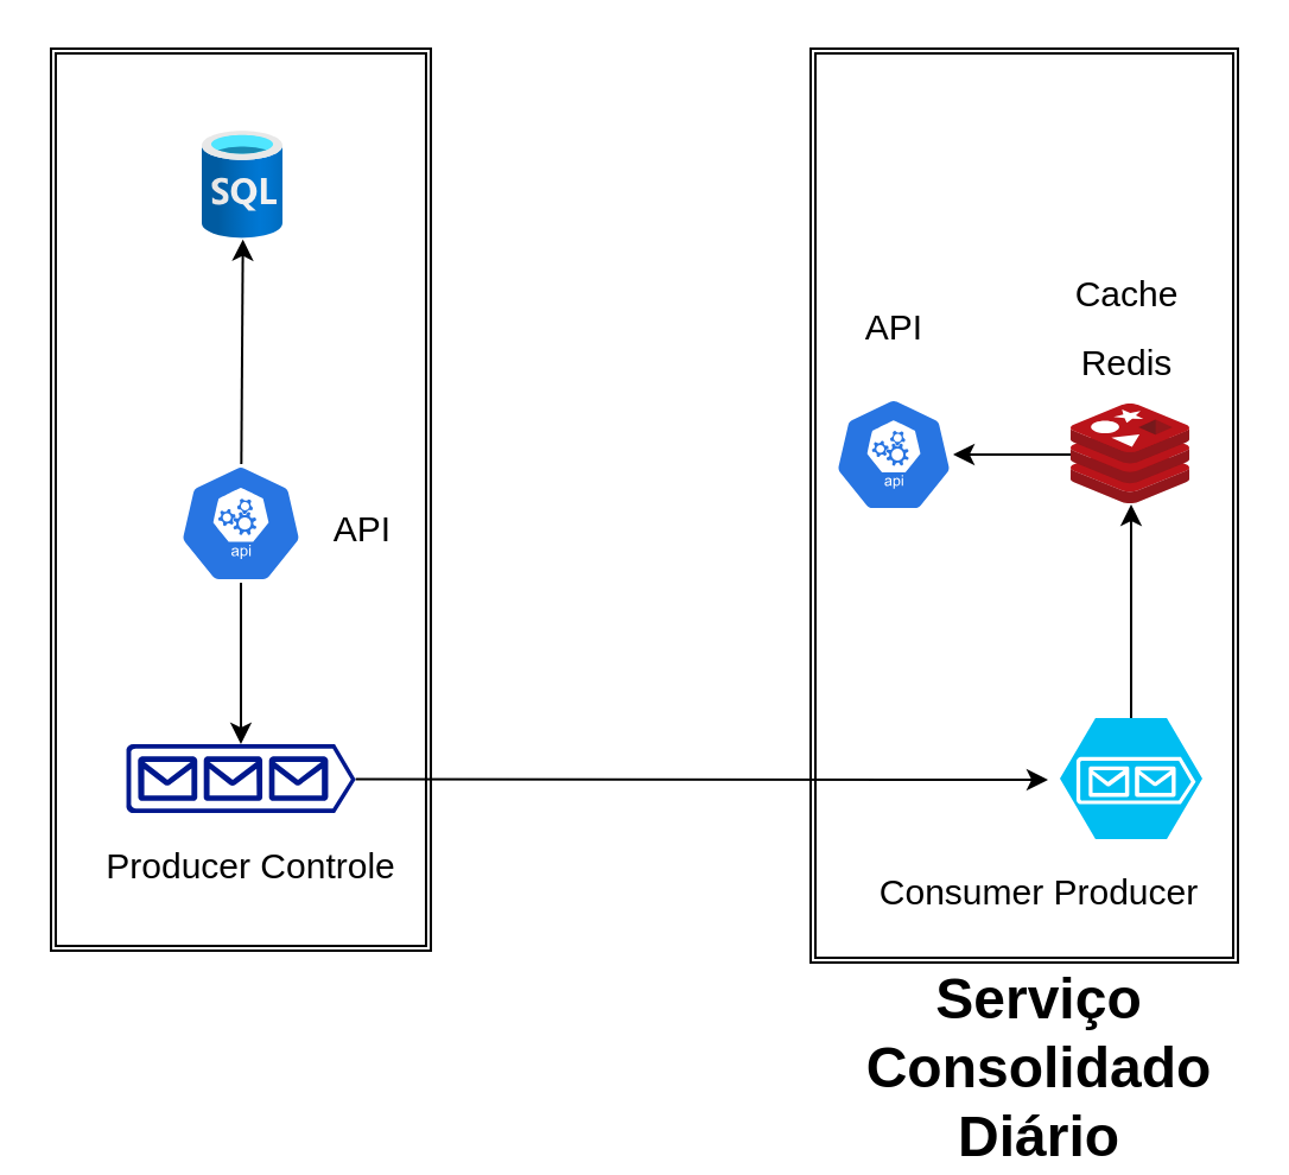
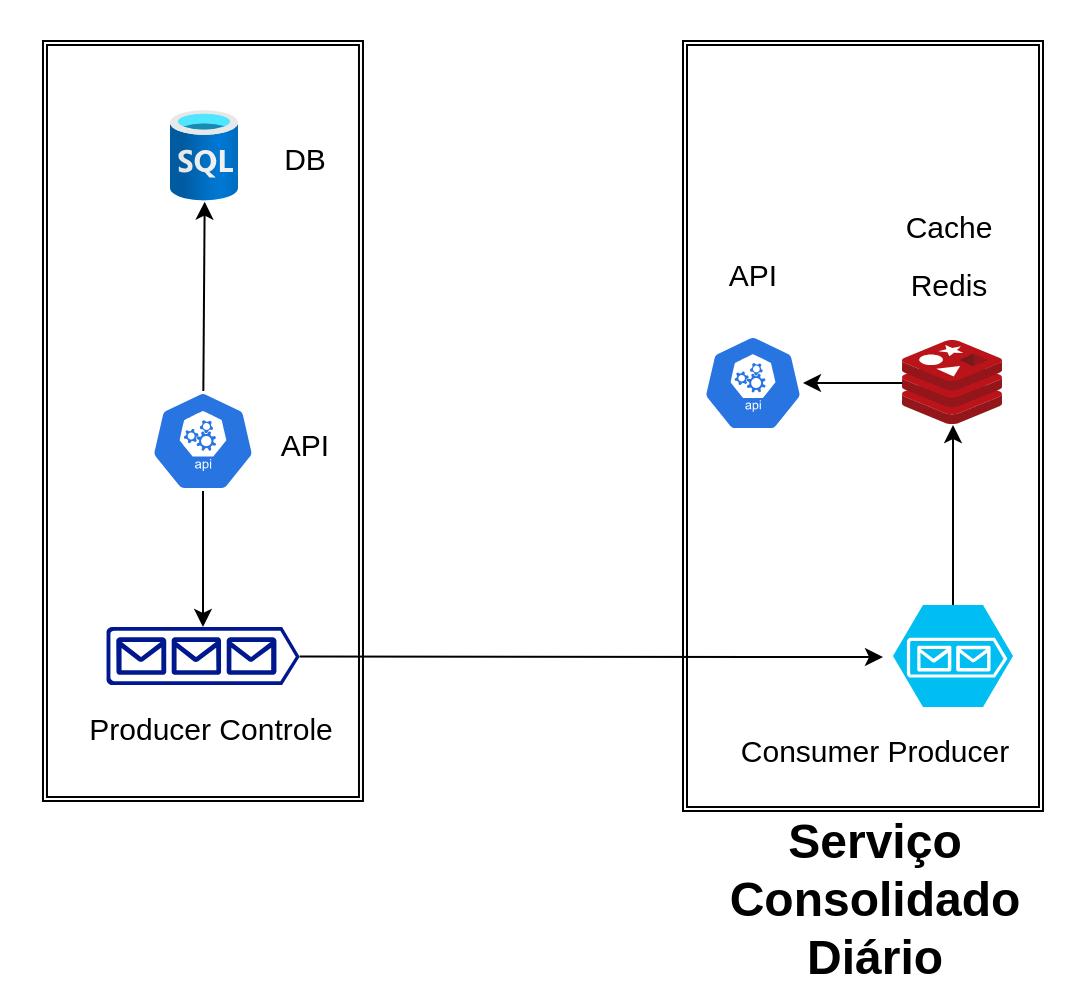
  <mxCell id="0" />
  <mxCell id="1" parent="0" />
  <mxCell id="2" value="" style="shape=ext;double=1;rounded=0;whiteSpace=wrap;html=1;" vertex="1" parent="1"><mxGeometry x="341" y="20" width="180" height="385" as="geometry" /></mxCell>
  <mxCell id="3" value="" style="shape=ext;double=1;rounded=0;whiteSpace=wrap;html=1;" vertex="1" parent="1"><mxGeometry x="20.99" y="20" width="160" height="380" as="geometry" /></mxCell>
  <mxCell id="4" value="" style="aspect=fixed;html=1;points=[];align=center;image;fontSize=12;image=img/lib/azure2/databases/SQL_Database.svg;" vertex="1" parent="1"><mxGeometry x="85" y="55" width="33.99" height="45.32" as="geometry" /></mxCell>
  <mxCell id="5" value="" style="edgeStyle=none;html=1;" edge="1" parent="1" source="6" target="10"><mxGeometry relative="1" as="geometry" /></mxCell>
  <mxCell id="6" value="" style="sketch=0;aspect=fixed;html=1;points=[];align=center;image;fontSize=12;image=img/lib/mscae/Cache_Redis_Product.svg;" vertex="1" parent="1"><mxGeometry x="451" y="170" width="50" height="42" as="geometry" /></mxCell>
  <mxCell id="7" style="edgeStyle=none;html=1;exitX=0.5;exitY=1;exitDx=0;exitDy=0;exitPerimeter=0;entryX=0.5;entryY=0;entryDx=0;entryDy=0;entryPerimeter=0;" edge="1" parent="1" source="9" target="12"><mxGeometry relative="1" as="geometry" /></mxCell>
  <mxCell id="8" value="" style="edgeStyle=none;html=1;" edge="1" parent="1" source="9" target="4"><mxGeometry relative="1" as="geometry" /></mxCell>
  <mxCell id="9" value="" style="sketch=0;html=1;dashed=0;whitespace=wrap;fillColor=#2875E2;strokeColor=#ffffff;points=[[0.005,0.63,0],[0.1,0.2,0],[0.9,0.2,0],[0.5,0,0],[0.995,0.63,0],[0.72,0.99,0],[0.5,1,0],[0.28,0.99,0]];verticalLabelPosition=bottom;align=center;verticalAlign=top;shape=mxgraph.kubernetes.icon;prIcon=api" vertex="1" parent="1"><mxGeometry x="70.99" y="195" width="60" height="50" as="geometry" /></mxCell>
  <mxCell id="10" value="" style="sketch=0;html=1;dashed=0;whitespace=wrap;fillColor=#2875E2;strokeColor=#ffffff;points=[[0.005,0.63,0],[0.1,0.2,0],[0.9,0.2,0],[0.5,0,0],[0.995,0.63,0],[0.72,0.99,0],[0.5,1,0],[0.28,0.99,0]];verticalLabelPosition=bottom;align=center;verticalAlign=top;shape=mxgraph.kubernetes.icon;prIcon=api" vertex="1" parent="1"><mxGeometry x="351" y="167" width="50" height="48" as="geometry" /></mxCell>
  <mxCell id="11" style="edgeStyle=none;html=1;exitX=1;exitY=0.51;exitDx=0;exitDy=0;exitPerimeter=0;" edge="1" parent="1" source="12"><mxGeometry relative="1" as="geometry"><mxPoint x="441" y="328" as="targetPoint" /></mxGeometry></mxCell>
  <mxCell id="12" value="" style="sketch=0;aspect=fixed;pointerEvents=1;shadow=0;dashed=0;html=1;strokeColor=none;labelPosition=center;verticalLabelPosition=bottom;verticalAlign=top;align=center;fillColor=#00188D;shape=mxgraph.azure.queue_generic" vertex="1" parent="1"><mxGeometry x="52.66" y="313" width="96.67" height="29" as="geometry" /></mxCell>
  <mxCell id="13" value="" style="edgeStyle=none;html=1;" edge="1" parent="1" source="14" target="6"><mxGeometry relative="1" as="geometry" /></mxCell>
  <mxCell id="14" value="" style="verticalLabelPosition=bottom;html=1;verticalAlign=top;align=center;strokeColor=none;fillColor=#00BEF2;shape=mxgraph.azure.storage_queue;" vertex="1" parent="1"><mxGeometry x="446" y="302" width="60" height="51" as="geometry" /></mxCell>
  <mxCell id="15" value="Serviço&lt;br&gt;Consolidado&lt;br&gt;Diário" style="text;strokeColor=none;fillColor=none;html=1;fontSize=24;fontStyle=1;verticalAlign=middle;align=center;" vertex="1" parent="1"><mxGeometry x="387" y="430" width="100" height="40" as="geometry" /></mxCell>
  <mxCell id="16" value="&lt;span style=&quot;font-weight: normal;&quot;&gt;&lt;font style=&quot;font-size: 15px;&quot;&gt;API&lt;/font&gt;&lt;/span&gt;" style="text;strokeColor=none;fillColor=none;html=1;fontSize=24;fontStyle=1;verticalAlign=middle;align=center;" vertex="1" parent="1"><mxGeometry x="127" y="200" width="50" height="40" as="geometry" /></mxCell>
+ <mxCell id="17" value="&lt;span style=&quot;font-weight: normal;&quot;&gt;&lt;font style=&quot;font-size: 15px;&quot;&gt;DB&lt;/font&gt;&lt;/span&gt;" style="text;strokeColor=none;fillColor=none;html=1;fontSize=24;fontStyle=1;verticalAlign=middle;align=center;" vertex="1" parent="1"><mxGeometry x="127" y="57" width="50" height="40" as="geometry" /></mxCell>
  <mxCell id="18" value="&lt;span style=&quot;font-weight: normal;&quot;&gt;&lt;font style=&quot;font-size: 15px;&quot;&gt;Producer Controle&lt;/font&gt;&lt;/span&gt;" style="text;strokeColor=none;fillColor=none;html=1;fontSize=24;fontStyle=1;verticalAlign=middle;align=center;" vertex="1" parent="1"><mxGeometry x="68.99" y="342" width="72.01" height="40" as="geometry" /></mxCell>
  <mxCell id="19" value="&lt;span style=&quot;font-weight: normal;&quot;&gt;&lt;font style=&quot;font-size: 15px;&quot;&gt;Consumer Producer&lt;/font&gt;&lt;/span&gt;" style="text;strokeColor=none;fillColor=none;html=1;fontSize=24;fontStyle=1;verticalAlign=middle;align=center;" vertex="1" parent="1"><mxGeometry x="401" y="353" width="72.01" height="40" as="geometry" /></mxCell>
- <mxCell id="20" value="&lt;span style=&quot;font-weight: normal;&quot;&gt;&lt;font style=&quot;font-size: 15px;&quot;&gt;Cache&lt;br&gt;Redis&lt;br&gt;&lt;/font&gt;&lt;/span&gt;" style="text;strokeColor=none;fillColor=none;html=1;fontSize=24;fontStyle=1;verticalAlign=middle;align=center;" vertex="1" parent="1"><mxGeometry x="438" y="115" width="72.01" height="40" as="geometry" /></mxCell>
+ <mxCell id="20" value="&lt;span style=&quot;font-weight: normal;&quot;&gt;&lt;font style=&quot;font-size: 15px;&quot;&gt;Cache&lt;br&gt;Redis&lt;br&gt;&lt;/font&gt;&lt;/span&gt;" style="text;strokeColor=none;fillColor=none;html=1;fontSize=24;fontStyle=1;verticalAlign=middle;align=center;" vertex="1" parent="1"><mxGeometry x="438" y="105" width="72.01" height="40" as="geometry" /></mxCell>
  <mxCell id="21" value="&lt;span style=&quot;font-weight: normal;&quot;&gt;&lt;font style=&quot;font-size: 15px;&quot;&gt;API&lt;/font&gt;&lt;/span&gt;" style="text;strokeColor=none;fillColor=none;html=1;fontSize=24;fontStyle=1;verticalAlign=middle;align=center;" vertex="1" parent="1"><mxGeometry x="351" y="115" width="50" height="40" as="geometry" /></mxCell>
